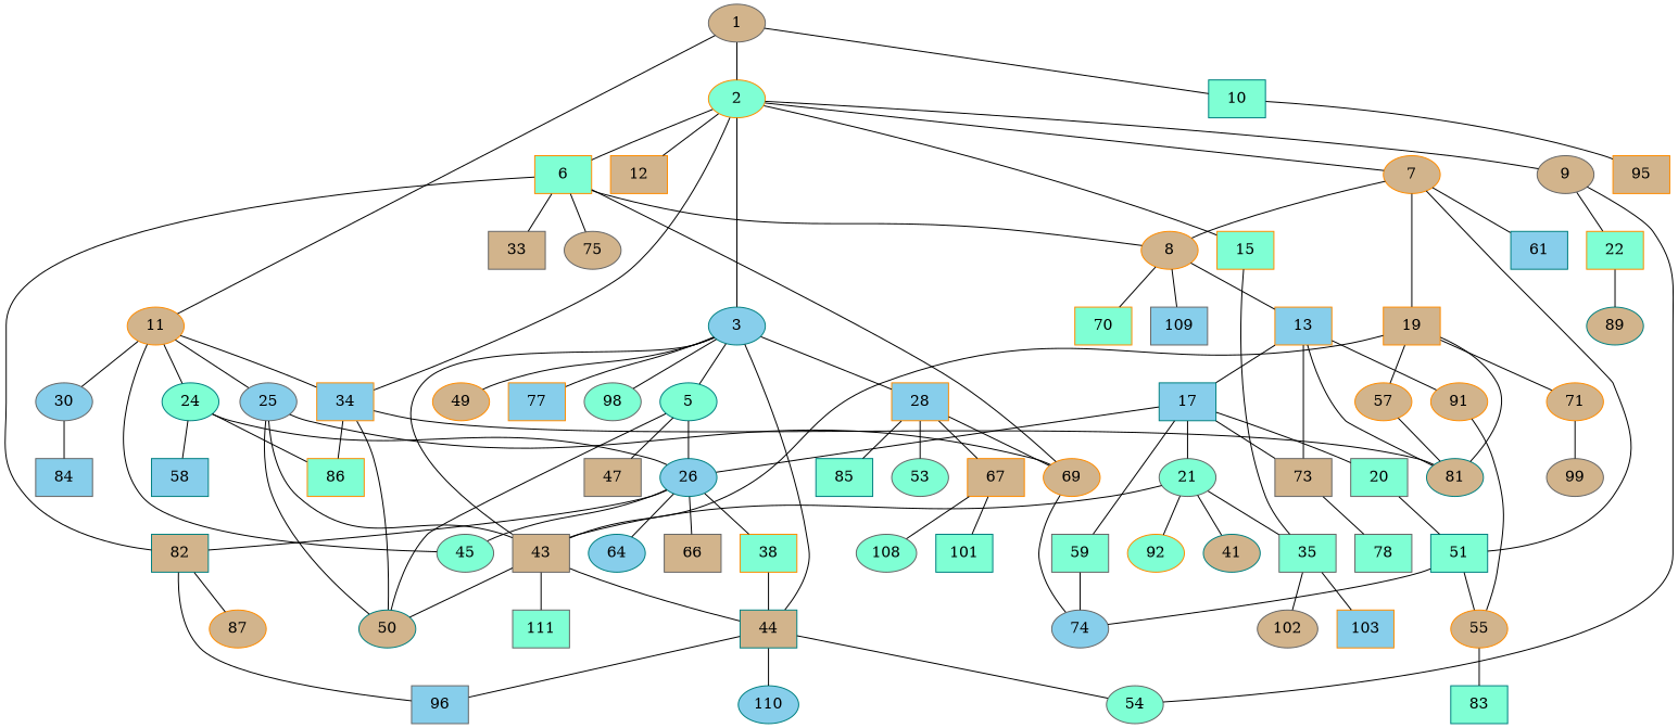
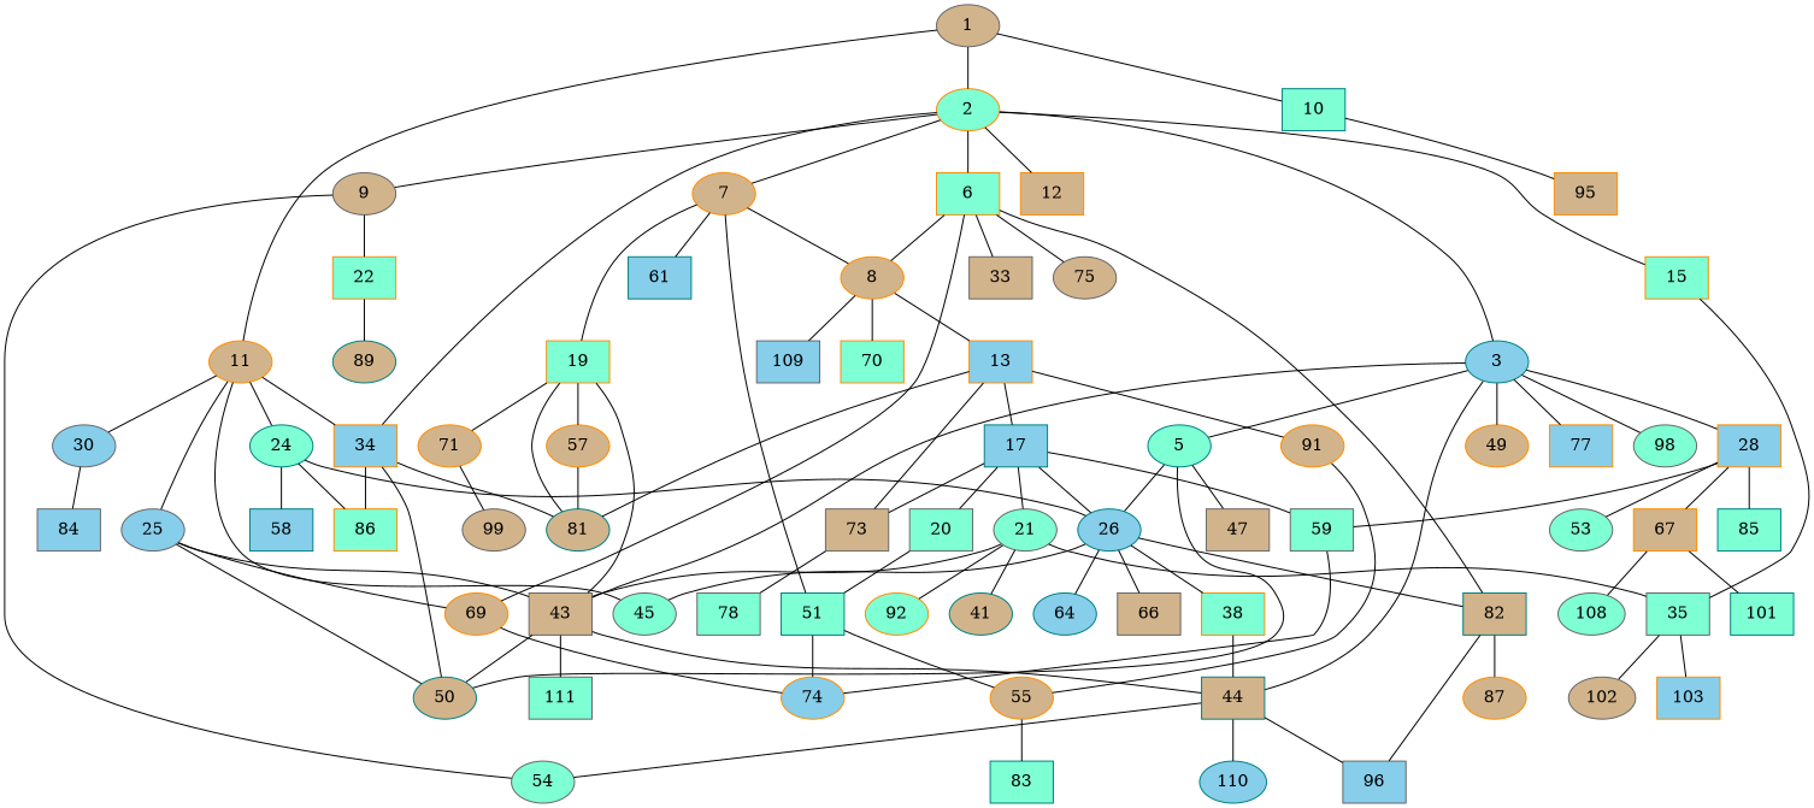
  graph {
    node [color=darkorange fillcolor=tan shape=box style=filled]
    2 [fillcolor=aquamarine shape=ellipse super="+14"]
    3 [color=teal fillcolor=skyblue shape=ellipse super="+4"]
    6 [fillcolor=aquamarine super="+16"]
    7 [shape=ellipse super="+40"]
    9 [color=gray40 shape=ellipse]
    12 [super="+94"]
    15 [fillcolor=aquamarine]
    34 [fillcolor=skyblue super="+46"]
    1 [color=gray40 shape=ellipse]
    10 [color=teal fillcolor=aquamarine super="+29"]
    11 [shape=ellipse super="+60"]
    95
    24 [color=teal fillcolor=aquamarine shape=ellipse super="+36"]
    25 [color=gray40 fillcolor=skyblue shape=ellipse super="+112"]
    30 [color=gray40 fillcolor=skyblue shape=ellipse super="+62"]
    45 [color=gray40 fillcolor=aquamarine shape=ellipse]
    5 [color=teal fillcolor=aquamarine shape=ellipse super="+18"]
    28 [fillcolor=skyblue super="+48"]
    43 [color=gray40 super="+104"]
    44 [color=teal super="+72"]
    49 [shape=ellipse]
    77 [fillcolor=skyblue]
    98 [color=gray40 fillcolor=aquamarine shape=ellipse]
    8 [shape=ellipse super="+23"]
    33 [color=gray40 super="+52"]
    69 [shape=ellipse super="+107"]
    75 [color=gray40 shape=ellipse super="+91"]
    82 [color=teal super="+100"]
-   19 [super="+32"]
+   19 [fillcolor=aquamarine super="+32"]
    51 [color=teal fillcolor=aquamarine super="+65"]
    61 [color=teal fillcolor=skyblue]
    22 [fillcolor=aquamarine super="+42"]
    54 [color=gray40 fillcolor=aquamarine shape=ellipse]
    35 [color=gray40 fillcolor=aquamarine super="+88"]
    50 [color=teal shape=ellipse super="+76"]
    81 [color=teal shape=ellipse super="+105"]
    86 [fillcolor=aquamarine]
    26 [color=teal fillcolor=skyblue shape=ellipse super="+37"]
    47 [color=gray40]
    53 [color=gray40 fillcolor=aquamarine shape=ellipse super="+63"]
    67 [super="+93"]
    85 [color=teal fillcolor=aquamarine]
    111 [color=gray40 fillcolor=aquamarine]
    96 [color=gray40 fillcolor=skyblue super="+106"]
    110 [color=teal fillcolor=skyblue shape=ellipse]
    38 [fillcolor=aquamarine]
    64 [color=teal fillcolor=skyblue shape=ellipse]
    66 [color=gray40]
    13 [fillcolor=skyblue super="+27"]
    70 [fillcolor=aquamarine]
    109 [color=gray40 fillcolor=skyblue]
-   74 [color=gray40 fillcolor=skyblue shape=ellipse super="+79"]
+   74 [fillcolor=skyblue shape=ellipse super="+79"]
    87 [shape=ellipse]
    57 [shape=ellipse]
    71 [shape=ellipse]
    55 [shape=ellipse super="+97"]
    17 [color=teal fillcolor=skyblue super="+68"]
    n58 [label=91 shape=ellipse super="+80"]
    73 [color=gray40]
    89 [color=teal shape=ellipse]
    58 [color=teal fillcolor=skyblue]
    84 [color=gray40 fillcolor=skyblue]
    20 [color=gray40 fillcolor=aquamarine super="+39"]
    21 [color=gray40 fillcolor=aquamarine shape=ellipse super="+56"]
    59 [color=gray40 fillcolor=aquamarine]
    78 [color=gray40 fillcolor=aquamarine]
    102 [color=gray40 shape=ellipse]
    103 [fillcolor=skyblue]
    41 [color=teal shape=ellipse]
    92 [fillcolor=aquamarine shape=ellipse]
    99 [color=gray40 shape=ellipse]
    101 [color=teal fillcolor=aquamarine]
    108 [color=gray40 fillcolor=aquamarine shape=ellipse]
    83 [color=teal fillcolor=aquamarine]
    2 -- 3
    2 -- 6
    2 -- 7
    2 -- 9
    2 -- 12
    2 -- 15
    2 -- 34
    3 -- 5
    3 -- 28
    3 -- 43
    3 -- 44
    3 -- 49
    3 -- 77
    3 -- 98
    6 -- 8
    6 -- 33
    6 -- 69
    6 -- 75
    6 -- 82
    7 -- 8
    7 -- 19
    7 -- 51
    7 -- 61
    9 -- 22
    9 -- 54
    15 -- 35
    34 -- 50
    34 -- 81
    34 -- 86
    1 -- 2
    1 -- 10
    1 -- 11
    10 -- 95
    11 -- 34
    11 -- 24
    11 -- 25
    11 -- 30
    11 -- 45
    24 -- 86
    24 -- 26
    24 -- 58
    25 -- 43
    25 -- 69
    25 -- 50
    30 -- 84
    5 -- 50
    5 -- 26
    5 -- 47
-   28 -- 69
+   28 -- 59
    28 -- 53
    28 -- 67
    28 -- 85
    43 -- 44
    43 -- 50
    43 -- 111
    44 -- 54
    44 -- 96
    44 -- 110
    8 -- 13
    8 -- 70
    8 -- 109
    69 -- 74
    82 -- 96
    82 -- 87
    19 -- 43
    19 -- 81
    19 -- 57
    19 -- 71
    51 -- 74
    51 -- 55
    22 -- 89
    35 -- 102
    35 -- 103
    26 -- 45
    26 -- 82
    26 -- 38
    26 -- 64
    26 -- 66
    67 -- 101
    67 -- 108
    38 -- 44
    13 -- 81
    13 -- 17
    13 -- n58
    13 -- 73
    57 -- 81
    71 -- 99
    55 -- 83
    17 -- 26
    17 -- 73
    17 -- 20
    17 -- 21
    17 -- 59
    n58 -- 55
    73 -- 78
    20 -- 51
    21 -- 43
    21 -- 35
    21 -- 41
    21 -- 92
    59 -- 74
  }
